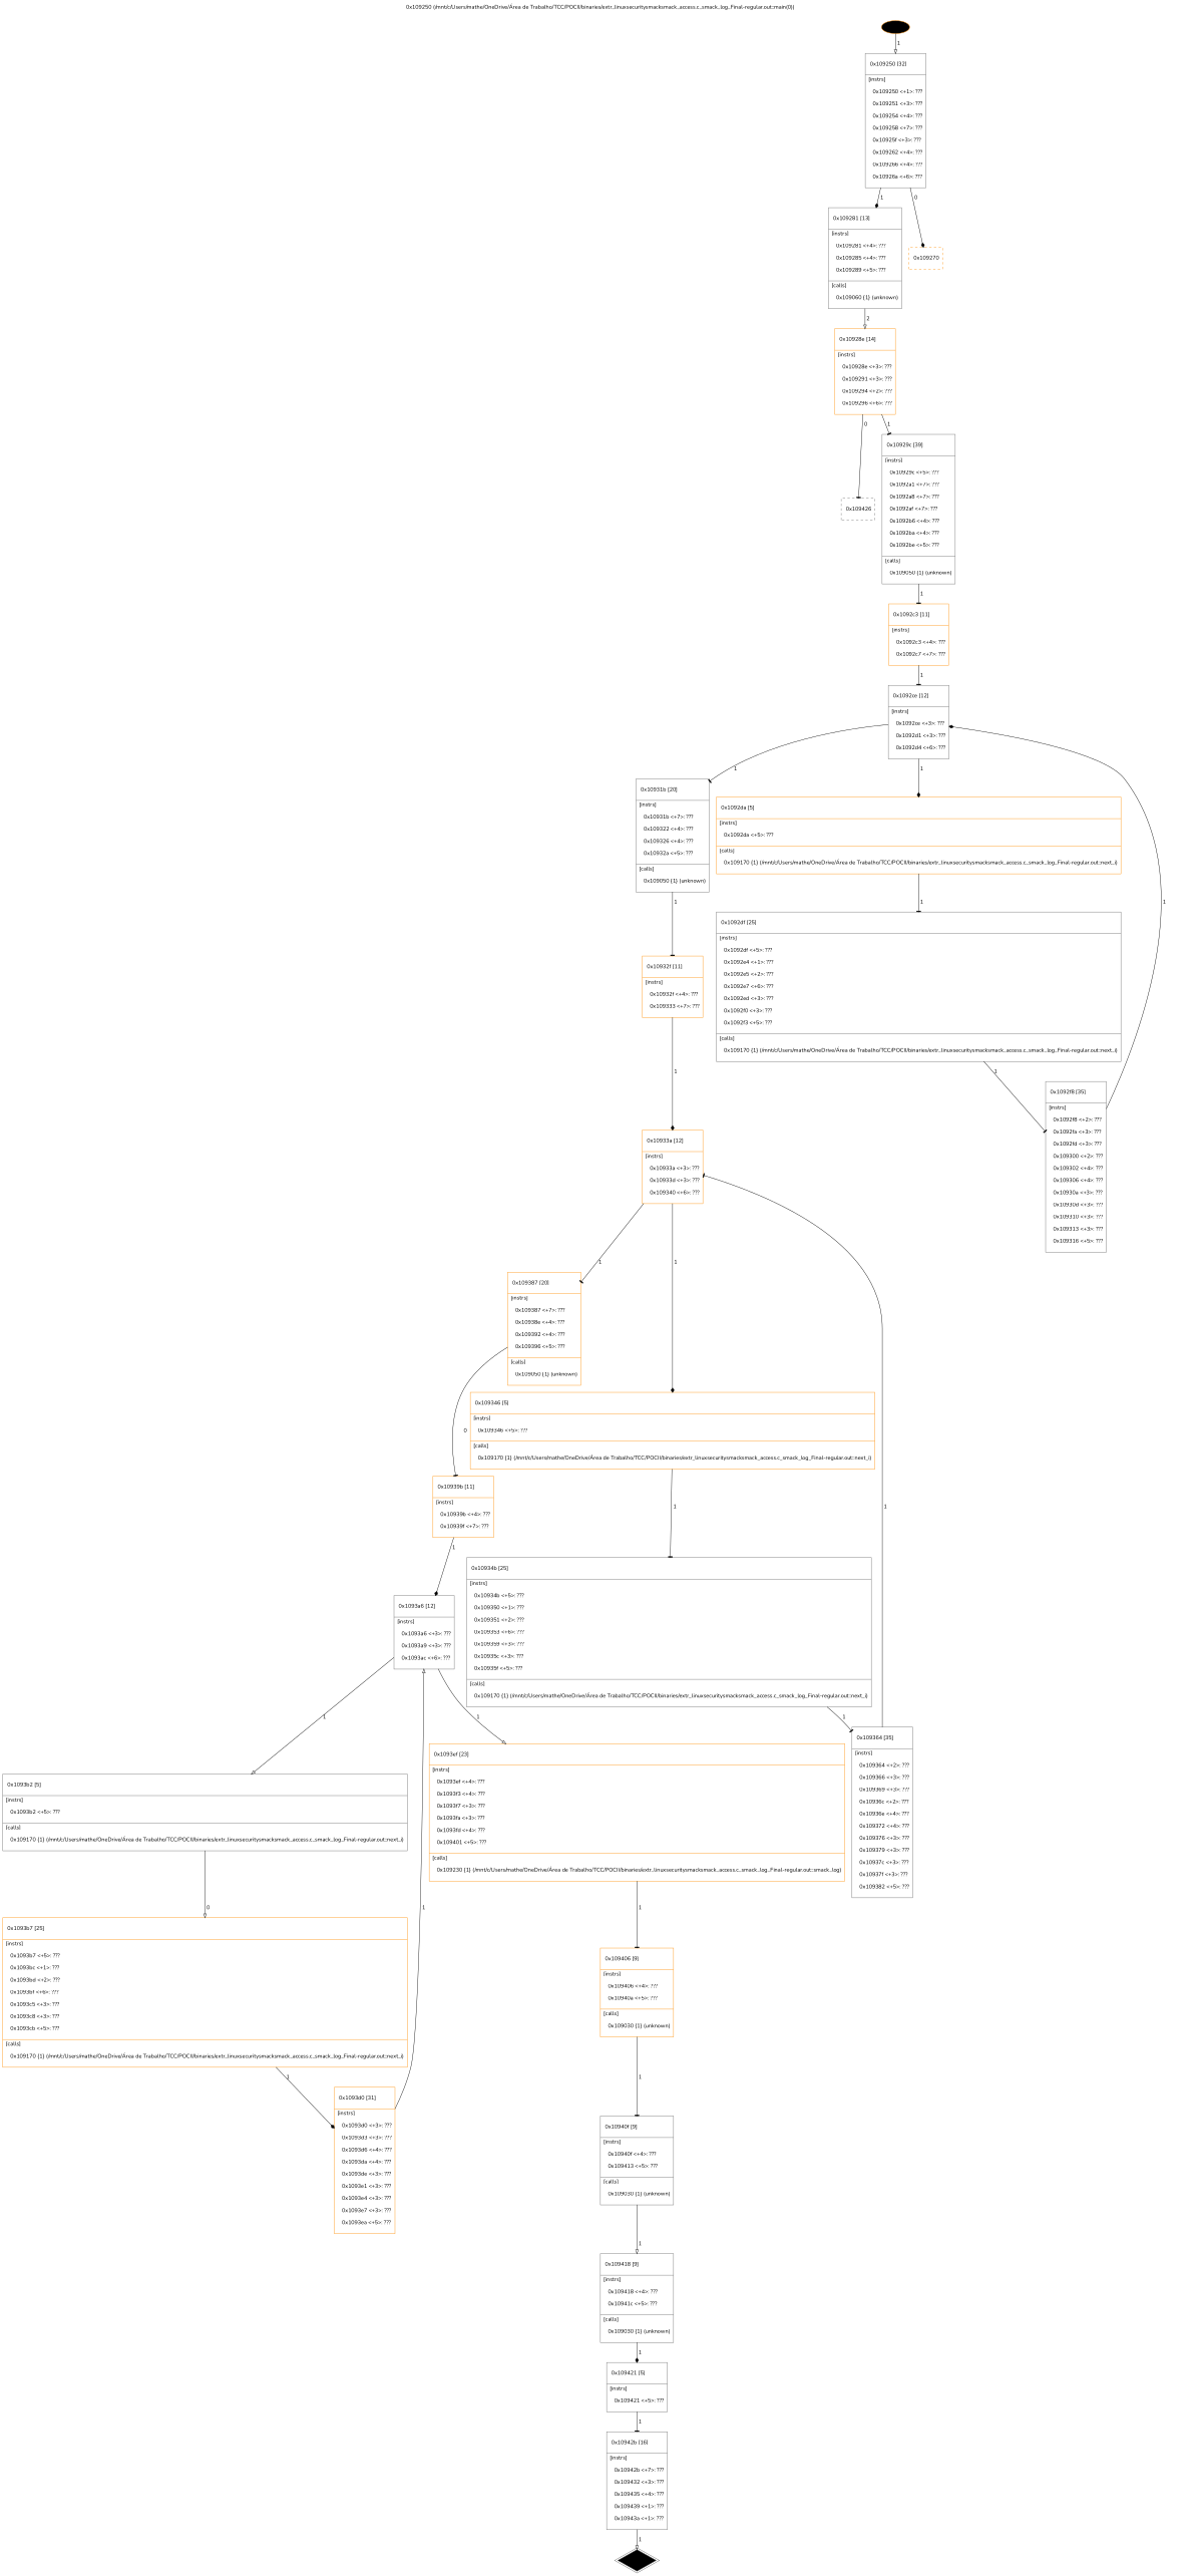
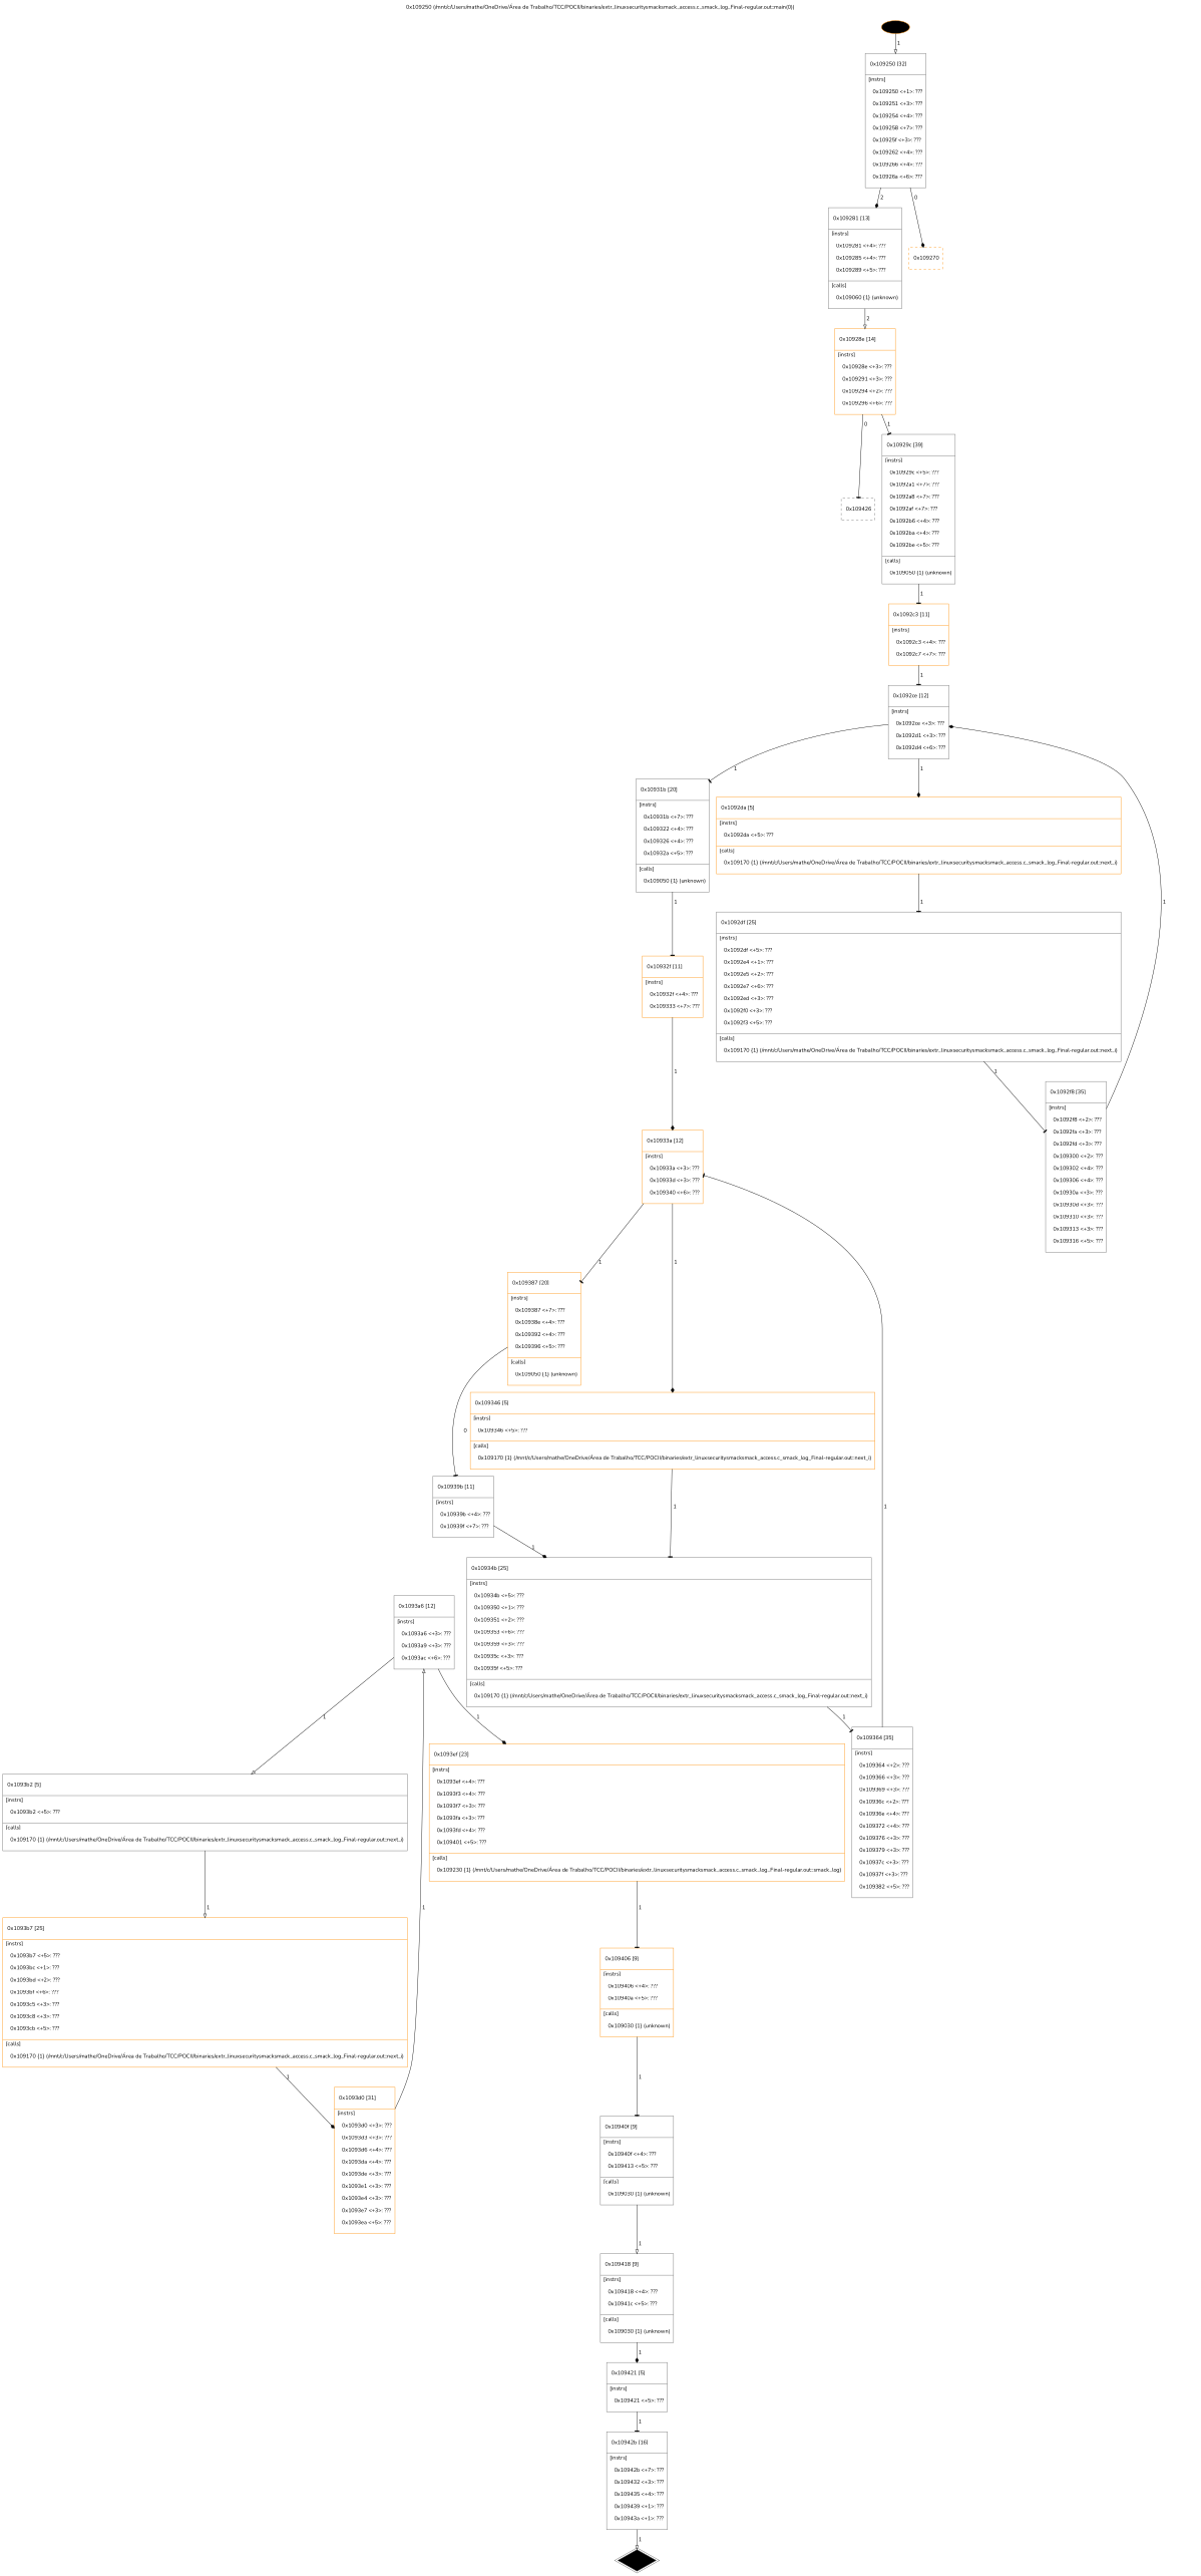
  digraph {
    fontname=Nunito
    label="0x109250 (/mnt/c/Users/mathe/OneDrive/Área de Trabalho/TCC/POCII/binaries/extr_linuxsecuritysmacksmack_access.c_smack_log_Final-regular.out::main(0))"
    labelloc=t
    node [color=gray40 fontname=Nunito shape=record]
    edge [arrowhead=tee fontname=Nunito]
    Entry [color=darkorange fillcolor=black height=0.3 shape=ellipse style=filled width=0.3]
    n2 [label="{\n     0x109250 [32]\l\n     | [instrs]\l\n     &nbsp;&nbsp;0x109250 \<+1\>: ???\l\n     &nbsp;&nbsp;0x109251 \<+3\>: ???\l\n     &nbsp;&nbsp;0x109254 \<+4\>: ???\l\n     &nbsp;&nbsp;0x109258 \<+7\>: ???\l\n     &nbsp;&nbsp;0x10925f \<+3\>: ???\l\n     &nbsp;&nbsp;0x109262 \<+4\>: ???\l\n     &nbsp;&nbsp;0x109266 \<+4\>: ???\l\n     &nbsp;&nbsp;0x10926a \<+6\>: ???\l\n  }"]
    n3 [label="{\n     0x109281 [13]\l\n     | [instrs]\l\n     &nbsp;&nbsp;0x109281 \<+4\>: ???\l\n     &nbsp;&nbsp;0x109285 \<+4\>: ???\l\n     &nbsp;&nbsp;0x109289 \<+5\>: ???\l\n     | [calls]\l\n     &nbsp;&nbsp;0x109060 \{1\} (unknown)\l\n  }"]
    n4 [color=darkorange label="{\n     0x109270\l\n  }" style=dashed]
    n5 [color=darkorange label="{\n     0x10928e [14]\l\n     | [instrs]\l\n     &nbsp;&nbsp;0x10928e \<+3\>: ???\l\n     &nbsp;&nbsp;0x109291 \<+3\>: ???\l\n     &nbsp;&nbsp;0x109294 \<+2\>: ???\l\n     &nbsp;&nbsp;0x109296 \<+6\>: ???\l\n  }"]
    n6 [label="{\n     0x109426\l\n  }" style=dashed]
    n7 [label="{\n     0x10929c [39]\l\n     | [instrs]\l\n     &nbsp;&nbsp;0x10929c \<+5\>: ???\l\n     &nbsp;&nbsp;0x1092a1 \<+7\>: ???\l\n     &nbsp;&nbsp;0x1092a8 \<+7\>: ???\l\n     &nbsp;&nbsp;0x1092af \<+7\>: ???\l\n     &nbsp;&nbsp;0x1092b6 \<+4\>: ???\l\n     &nbsp;&nbsp;0x1092ba \<+4\>: ???\l\n     &nbsp;&nbsp;0x1092be \<+5\>: ???\l\n     | [calls]\l\n     &nbsp;&nbsp;0x109050 \{1\} (unknown)\l\n  }"]
    n8 [color=darkorange label="{\n     0x1092c3 [11]\l\n     | [instrs]\l\n     &nbsp;&nbsp;0x1092c3 \<+4\>: ???\l\n     &nbsp;&nbsp;0x1092c7 \<+7\>: ???\l\n  }"]
    n9 [label="{\n     0x1092ce [12]\l\n     | [instrs]\l\n     &nbsp;&nbsp;0x1092ce \<+3\>: ???\l\n     &nbsp;&nbsp;0x1092d1 \<+3\>: ???\l\n     &nbsp;&nbsp;0x1092d4 \<+6\>: ???\l\n  }"]
    Exit [fillcolor=black height=0.3 peripheries=2 shape=diamond style=filled width=0.3]
    n11 [label="{\n     0x10931b [20]\l\n     | [instrs]\l\n     &nbsp;&nbsp;0x10931b \<+7\>: ???\l\n     &nbsp;&nbsp;0x109322 \<+4\>: ???\l\n     &nbsp;&nbsp;0x109326 \<+4\>: ???\l\n     &nbsp;&nbsp;0x10932a \<+5\>: ???\l\n     | [calls]\l\n     &nbsp;&nbsp;0x109050 \{1\} (unknown)\l\n  }"]
    n12 [color=darkorange label="{\n     0x1092da [5]\l\n     | [instrs]\l\n     &nbsp;&nbsp;0x1092da \<+5\>: ???\l\n     | [calls]\l\n     &nbsp;&nbsp;0x109170 \{1\} (/mnt/c/Users/mathe/OneDrive/Área de Trabalho/TCC/POCII/binaries/extr_linuxsecuritysmacksmack_access.c_smack_log_Final-regular.out::next_i)\l\n  }"]
    n13 [color=darkorange label="{\n     0x10932f [11]\l\n     | [instrs]\l\n     &nbsp;&nbsp;0x10932f \<+4\>: ???\l\n     &nbsp;&nbsp;0x109333 \<+7\>: ???\l\n  }"]
    n14 [label="{\n     0x1092df [25]\l\n     | [instrs]\l\n     &nbsp;&nbsp;0x1092df \<+5\>: ???\l\n     &nbsp;&nbsp;0x1092e4 \<+1\>: ???\l\n     &nbsp;&nbsp;0x1092e5 \<+2\>: ???\l\n     &nbsp;&nbsp;0x1092e7 \<+6\>: ???\l\n     &nbsp;&nbsp;0x1092ed \<+3\>: ???\l\n     &nbsp;&nbsp;0x1092f0 \<+3\>: ???\l\n     &nbsp;&nbsp;0x1092f3 \<+5\>: ???\l\n     | [calls]\l\n     &nbsp;&nbsp;0x109170 \{1\} (/mnt/c/Users/mathe/OneDrive/Área de Trabalho/TCC/POCII/binaries/extr_linuxsecuritysmacksmack_access.c_smack_log_Final-regular.out::next_i)\l\n  }"]
    n15 [color=darkorange label="{\n     0x10933a [12]\l\n     | [instrs]\l\n     &nbsp;&nbsp;0x10933a \<+3\>: ???\l\n     &nbsp;&nbsp;0x10933d \<+3\>: ???\l\n     &nbsp;&nbsp;0x109340 \<+6\>: ???\l\n  }"]
    n16 [label="{\n     0x1092f8 [35]\l\n     | [instrs]\l\n     &nbsp;&nbsp;0x1092f8 \<+2\>: ???\l\n     &nbsp;&nbsp;0x1092fa \<+3\>: ???\l\n     &nbsp;&nbsp;0x1092fd \<+3\>: ???\l\n     &nbsp;&nbsp;0x109300 \<+2\>: ???\l\n     &nbsp;&nbsp;0x109302 \<+4\>: ???\l\n     &nbsp;&nbsp;0x109306 \<+4\>: ???\l\n     &nbsp;&nbsp;0x10930a \<+3\>: ???\l\n     &nbsp;&nbsp;0x10930d \<+3\>: ???\l\n     &nbsp;&nbsp;0x109310 \<+3\>: ???\l\n     &nbsp;&nbsp;0x109313 \<+3\>: ???\l\n     &nbsp;&nbsp;0x109316 \<+5\>: ???\l\n  }"]
    n17 [color=darkorange label="{\n     0x109387 [20]\l\n     | [instrs]\l\n     &nbsp;&nbsp;0x109387 \<+7\>: ???\l\n     &nbsp;&nbsp;0x10938e \<+4\>: ???\l\n     &nbsp;&nbsp;0x109392 \<+4\>: ???\l\n     &nbsp;&nbsp;0x109396 \<+5\>: ???\l\n     | [calls]\l\n     &nbsp;&nbsp;0x109050 \{1\} (unknown)\l\n  }"]
    n18 [color=darkorange label="{\n     0x109346 [5]\l\n     | [instrs]\l\n     &nbsp;&nbsp;0x109346 \<+5\>: ???\l\n     | [calls]\l\n     &nbsp;&nbsp;0x109170 \{1\} (/mnt/c/Users/mathe/OneDrive/Área de Trabalho/TCC/POCII/binaries/extr_linuxsecuritysmacksmack_access.c_smack_log_Final-regular.out::next_i)\l\n  }"]
-   n19 [color=darkorange label="{\n     0x10939b [11]\l\n     | [instrs]\l\n     &nbsp;&nbsp;0x10939b \<+4\>: ???\l\n     &nbsp;&nbsp;0x10939f \<+7\>: ???\l\n  }"]
+   n19 [label="{\n     0x10939b [11]\l\n     | [instrs]\l\n     &nbsp;&nbsp;0x10939b \<+4\>: ???\l\n     &nbsp;&nbsp;0x10939f \<+7\>: ???\l\n  }"]
    n20 [label="{\n     0x10934b [25]\l\n     | [instrs]\l\n     &nbsp;&nbsp;0x10934b \<+5\>: ???\l\n     &nbsp;&nbsp;0x109350 \<+1\>: ???\l\n     &nbsp;&nbsp;0x109351 \<+2\>: ???\l\n     &nbsp;&nbsp;0x109353 \<+6\>: ???\l\n     &nbsp;&nbsp;0x109359 \<+3\>: ???\l\n     &nbsp;&nbsp;0x10935c \<+3\>: ???\l\n     &nbsp;&nbsp;0x10935f \<+5\>: ???\l\n     | [calls]\l\n     &nbsp;&nbsp;0x109170 \{1\} (/mnt/c/Users/mathe/OneDrive/Área de Trabalho/TCC/POCII/binaries/extr_linuxsecuritysmacksmack_access.c_smack_log_Final-regular.out::next_i)\l\n  }"]
    n21 [label="{\n     0x1093a6 [12]\l\n     | [instrs]\l\n     &nbsp;&nbsp;0x1093a6 \<+3\>: ???\l\n     &nbsp;&nbsp;0x1093a9 \<+3\>: ???\l\n     &nbsp;&nbsp;0x1093ac \<+6\>: ???\l\n  }"]
    n22 [label="{\n     0x109364 [35]\l\n     | [instrs]\l\n     &nbsp;&nbsp;0x109364 \<+2\>: ???\l\n     &nbsp;&nbsp;0x109366 \<+3\>: ???\l\n     &nbsp;&nbsp;0x109369 \<+3\>: ???\l\n     &nbsp;&nbsp;0x10936c \<+2\>: ???\l\n     &nbsp;&nbsp;0x10936e \<+4\>: ???\l\n     &nbsp;&nbsp;0x109372 \<+4\>: ???\l\n     &nbsp;&nbsp;0x109376 \<+3\>: ???\l\n     &nbsp;&nbsp;0x109379 \<+3\>: ???\l\n     &nbsp;&nbsp;0x10937c \<+3\>: ???\l\n     &nbsp;&nbsp;0x10937f \<+3\>: ???\l\n     &nbsp;&nbsp;0x109382 \<+5\>: ???\l\n  }"]
    n23 [color=darkorange label="{\n     0x1093ef [23]\l\n     | [instrs]\l\n     &nbsp;&nbsp;0x1093ef \<+4\>: ???\l\n     &nbsp;&nbsp;0x1093f3 \<+4\>: ???\l\n     &nbsp;&nbsp;0x1093f7 \<+3\>: ???\l\n     &nbsp;&nbsp;0x1093fa \<+3\>: ???\l\n     &nbsp;&nbsp;0x1093fd \<+4\>: ???\l\n     &nbsp;&nbsp;0x109401 \<+5\>: ???\l\n     | [calls]\l\n     &nbsp;&nbsp;0x109230 \{1\} (/mnt/c/Users/mathe/OneDrive/Área de Trabalho/TCC/POCII/binaries/extr_linuxsecuritysmacksmack_access.c_smack_log_Final-regular.out::smack_log)\l\n  }"]
    n24 [label="{\n     0x1093b2 [5]\l\n     | [instrs]\l\n     &nbsp;&nbsp;0x1093b2 \<+5\>: ???\l\n     | [calls]\l\n     &nbsp;&nbsp;0x109170 \{1\} (/mnt/c/Users/mathe/OneDrive/Área de Trabalho/TCC/POCII/binaries/extr_linuxsecuritysmacksmack_access.c_smack_log_Final-regular.out::next_i)\l\n  }"]
    n25 [color=darkorange label="{\n     0x109406 [9]\l\n     | [instrs]\l\n     &nbsp;&nbsp;0x109406 \<+4\>: ???\l\n     &nbsp;&nbsp;0x10940a \<+5\>: ???\l\n     | [calls]\l\n     &nbsp;&nbsp;0x109030 \{1\} (unknown)\l\n  }"]
    n26 [color=darkorange label="{\n     0x1093b7 [25]\l\n     | [instrs]\l\n     &nbsp;&nbsp;0x1093b7 \<+5\>: ???\l\n     &nbsp;&nbsp;0x1093bc \<+1\>: ???\l\n     &nbsp;&nbsp;0x1093bd \<+2\>: ???\l\n     &nbsp;&nbsp;0x1093bf \<+6\>: ???\l\n     &nbsp;&nbsp;0x1093c5 \<+3\>: ???\l\n     &nbsp;&nbsp;0x1093c8 \<+3\>: ???\l\n     &nbsp;&nbsp;0x1093cb \<+5\>: ???\l\n     | [calls]\l\n     &nbsp;&nbsp;0x109170 \{1\} (/mnt/c/Users/mathe/OneDrive/Área de Trabalho/TCC/POCII/binaries/extr_linuxsecuritysmacksmack_access.c_smack_log_Final-regular.out::next_i)\l\n  }"]
    n27 [label="{\n     0x10940f [9]\l\n     | [instrs]\l\n     &nbsp;&nbsp;0x10940f \<+4\>: ???\l\n     &nbsp;&nbsp;0x109413 \<+5\>: ???\l\n     | [calls]\l\n     &nbsp;&nbsp;0x109030 \{1\} (unknown)\l\n  }"]
    n28 [color=darkorange label="{\n     0x1093d0 [31]\l\n     | [instrs]\l\n     &nbsp;&nbsp;0x1093d0 \<+3\>: ???\l\n     &nbsp;&nbsp;0x1093d3 \<+3\>: ???\l\n     &nbsp;&nbsp;0x1093d6 \<+4\>: ???\l\n     &nbsp;&nbsp;0x1093da \<+4\>: ???\l\n     &nbsp;&nbsp;0x1093de \<+3\>: ???\l\n     &nbsp;&nbsp;0x1093e1 \<+3\>: ???\l\n     &nbsp;&nbsp;0x1093e4 \<+3\>: ???\l\n     &nbsp;&nbsp;0x1093e7 \<+3\>: ???\l\n     &nbsp;&nbsp;0x1093ea \<+5\>: ???\l\n  }"]
    n29 [label="{\n     0x109418 [9]\l\n     | [instrs]\l\n     &nbsp;&nbsp;0x109418 \<+4\>: ???\l\n     &nbsp;&nbsp;0x10941c \<+5\>: ???\l\n     | [calls]\l\n     &nbsp;&nbsp;0x109030 \{1\} (unknown)\l\n  }"]
    n30 [label="{\n     0x109421 [5]\l\n     | [instrs]\l\n     &nbsp;&nbsp;0x109421 \<+5\>: ???\l\n  }"]
    n31 [label="{\n     0x10942b [16]\l\n     | [instrs]\l\n     &nbsp;&nbsp;0x10942b \<+7\>: ???\l\n     &nbsp;&nbsp;0x109432 \<+3\>: ???\l\n     &nbsp;&nbsp;0x109435 \<+4\>: ???\l\n     &nbsp;&nbsp;0x109439 \<+1\>: ???\l\n     &nbsp;&nbsp;0x10943a \<+1\>: ???\l\n  }"]
    Entry -> n2 [arrowhead=onormal label=" 1"]
-   n2 -> n3 [arrowhead=diamond label=" 1"]
+   n2 -> n3 [arrowhead=diamond label=" 2"]
    n2 -> n4 [arrowhead=diamond label=" 0"]
    n3 -> n5 [arrowhead=onormal label=" 2"]
    n5 -> n6 [label=" 0"]
    n5 -> n7 [label=" 1"]
    n7 -> n8 [label=" 1"]
    n8 -> n9 [label=" 1"]
    n9 -> n11 [label=" 1"]
    n9 -> n12 [arrowhead=diamond label=" 1"]
    n11 -> n13 [label=" 1"]
    n12 -> n14 [label=" 1"]
    n13 -> n15 [arrowhead=diamond label=" 1"]
    n14 -> n16 [label=" 1"]
    n15 -> n17 [label=" 1"]
    n15 -> n18 [arrowhead=diamond label=" 1"]
    n16 -> n9 [arrowhead=diamond label=" 1"]
    n17 -> n19 [label=" 0"]
    n18 -> n20 [label=" 1"]
-   n19 -> n21 [arrowhead=diamond label=" 1"]
+   n19 -> n20 [arrowhead=diamond label=" 1"]
    n20 -> n22 [label=" 1"]
-   n21 -> n23 [arrowhead=onormal label=" 1"]
+   n21 -> n23 [arrowhead=diamond label=" 1"]
    n21 -> n24 [arrowhead=onormal label=" 1"]
    n22 -> n15 [label=" 1"]
    n23 -> n25 [label=" 1"]
-   n24 -> n26 [arrowhead=onormal label=" 0"]
+   n24 -> n26 [arrowhead=onormal label=" 1"]
    n25 -> n27 [label=" 1"]
    n26 -> n28 [arrowhead=diamond label=" 1"]
    n27 -> n29 [arrowhead=onormal label=" 1"]
    n28 -> n21 [arrowhead=onormal label=" 1"]
    n29 -> n30 [arrowhead=diamond label=" 1"]
    n30 -> n31 [label=" 1"]
    n31 -> Exit [arrowhead=onormal label=" 1"]
  }
